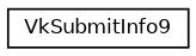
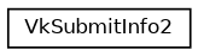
  digraph {
    rankdir=LR
-   n1 [color=black fillcolor=white fontname=Helvetica fontsize=10 height=0.2 label=VkSubmitInfo9 shape=record style=filled width=0.4]
+   n1 [color=black fillcolor=white fontname=Helvetica fontsize=10 height=0.2 label=VkSubmitInfo2 shape=record style=filled width=0.4]
  }
